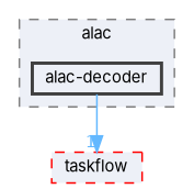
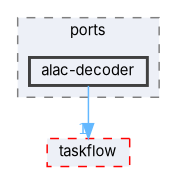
  digraph {
    compound=true
    fontname=Inter
    node [fillcolor="#edf0f7" fontname=Inter fontsize=10 shape=box]
    n1 [color=grey25 height=0.2 label="alac-decoder" style="filled,bold" width=0.4]
    n2 [color=red height=0.2 label=taskflow style="filled,dashed" width=0.4]
    subgraph cluster_1 {
      bgcolor="#edf0f7"
      fontsize=10
-     label=alac
+     label=ports
      pencolor=grey50
      style="filled,dashed"
      n1
    }
    n1 -> n2 [color=steelblue1 fontcolor=steelblue1 fontname=Inter fontsize=10 headlabel=1 labeldistance=1.5 labelfontname=Helvetica labelfontsize=10]
  }
